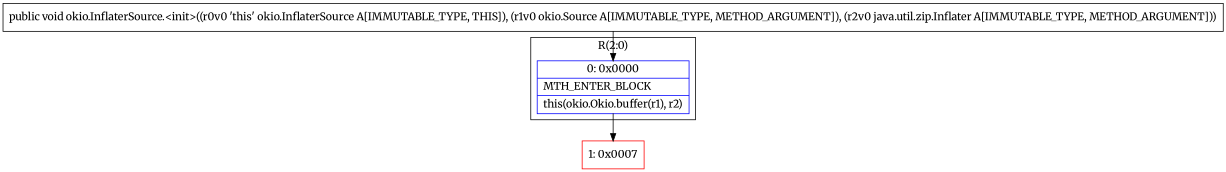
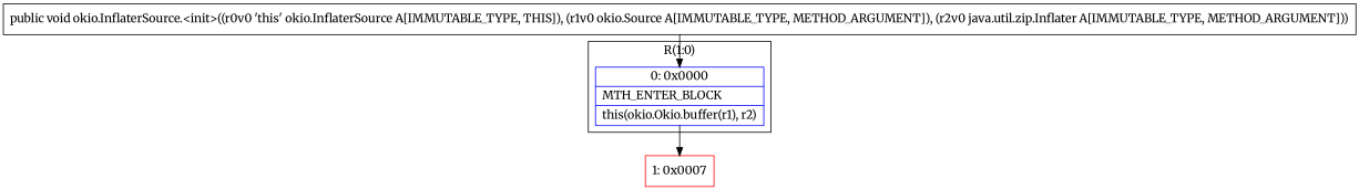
  digraph {
    fontname=Merriweather
    node [shape=record fontname=Merriweather]
    edge [fontname=Merriweather]
    n1 [color=blue label="{0\:\ 0x0000|MTH_ENTER_BLOCK\l|this(okio.Okio.buffer(r1), r2)\l}"]
    n2 [color=red label="{1\:\ 0x0007}"]
    n3 [label="{public void okio.InflaterSource.\<init\>((r0v0 'this' okio.InflaterSource A[IMMUTABLE_TYPE, THIS]), (r1v0 okio.Source A[IMMUTABLE_TYPE, METHOD_ARGUMENT]), (r2v0 java.util.zip.Inflater A[IMMUTABLE_TYPE, METHOD_ARGUMENT])) }"]
    subgraph cluster_1 {
-     label="R(2:0)"
+     label="R(1:0)"
      n1
    }
    n1 -> n2
    n3 -> n1
  }
